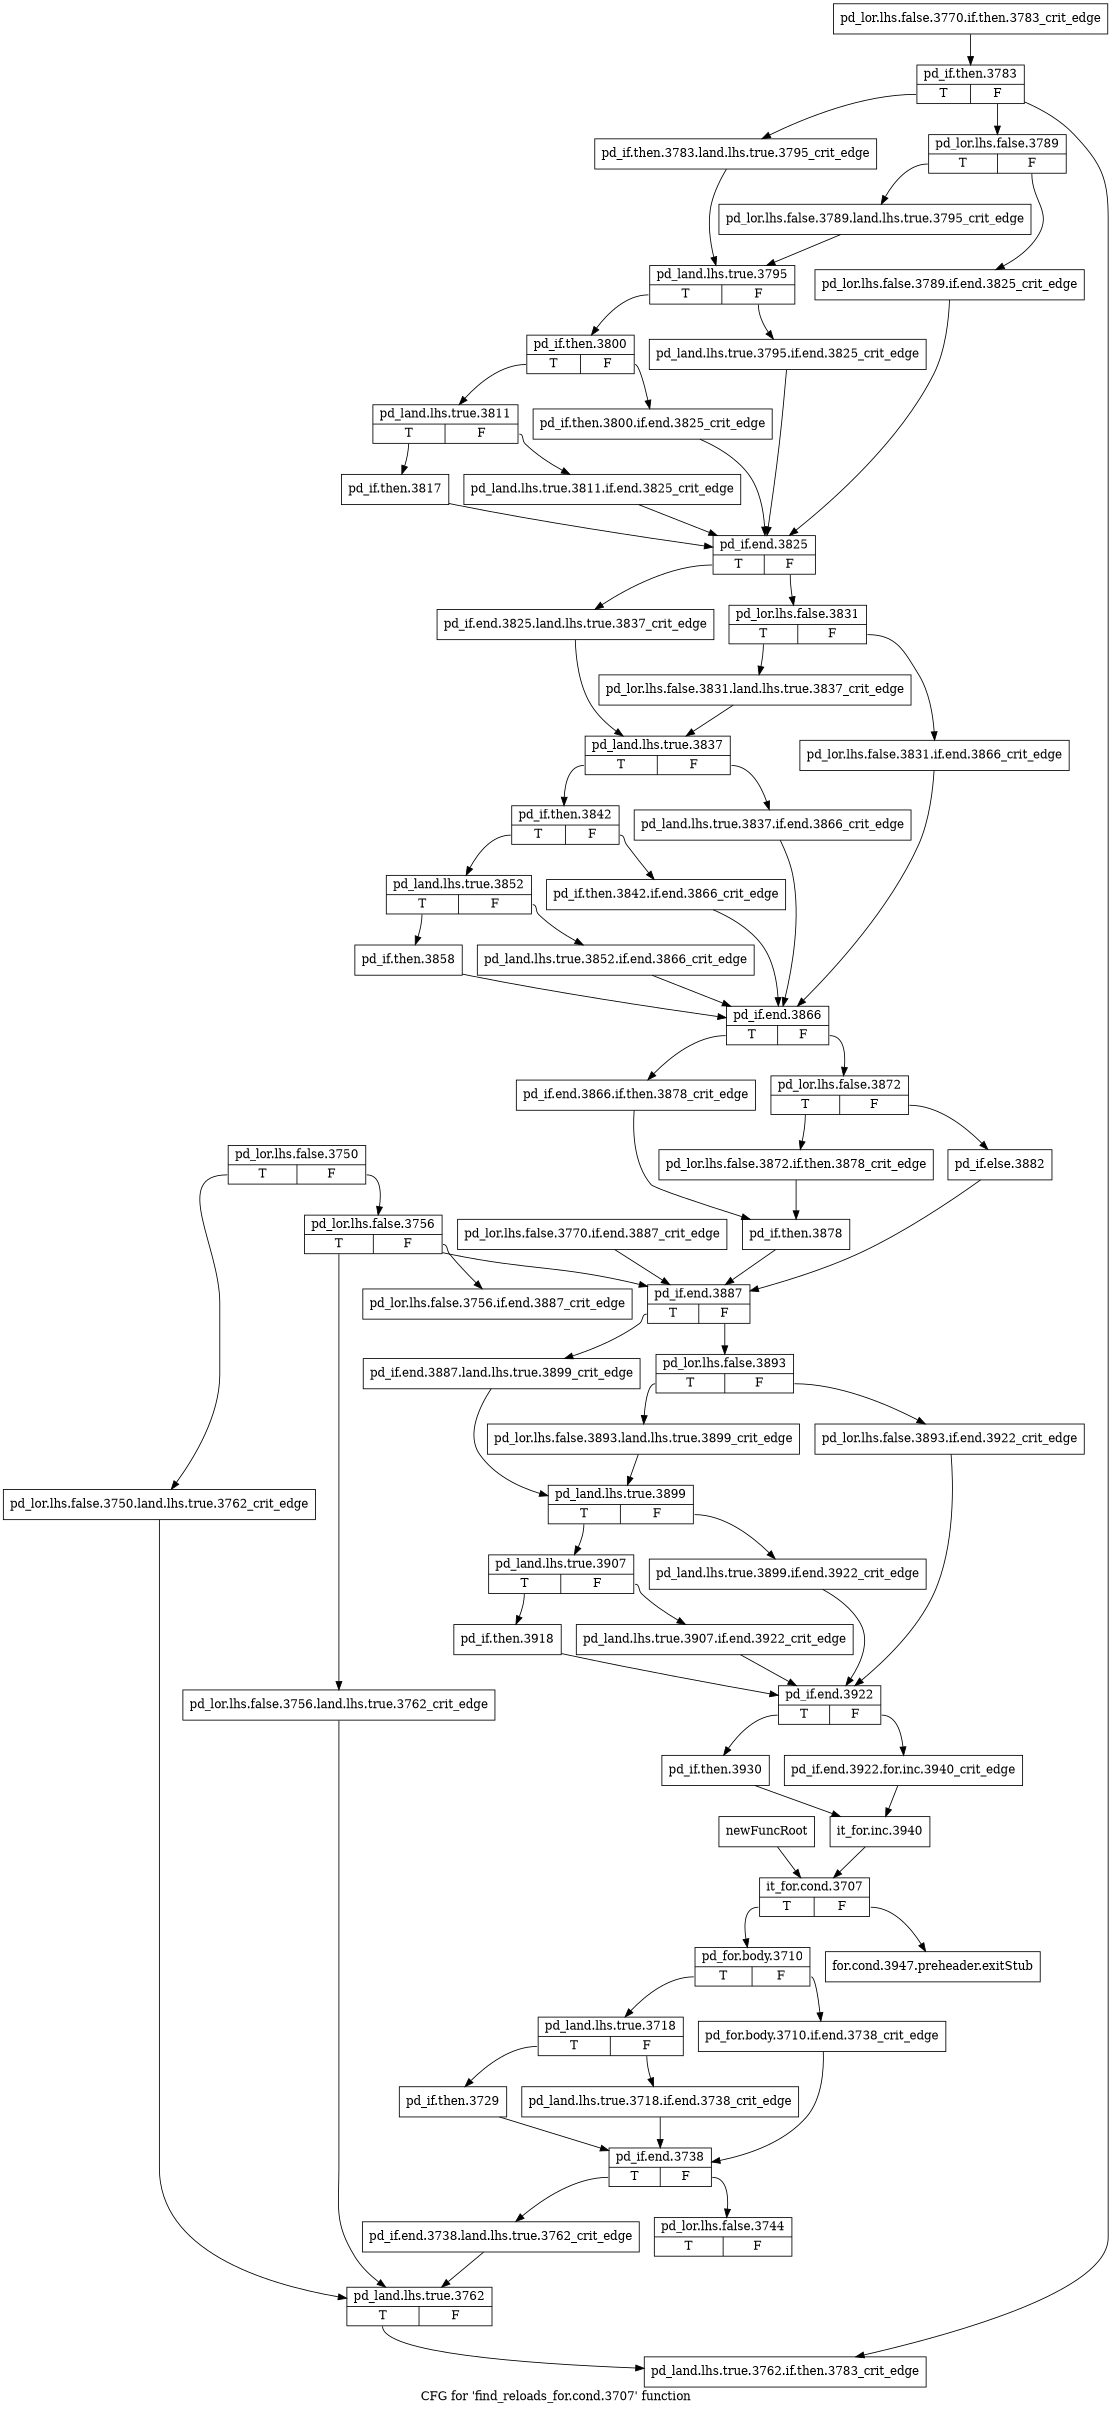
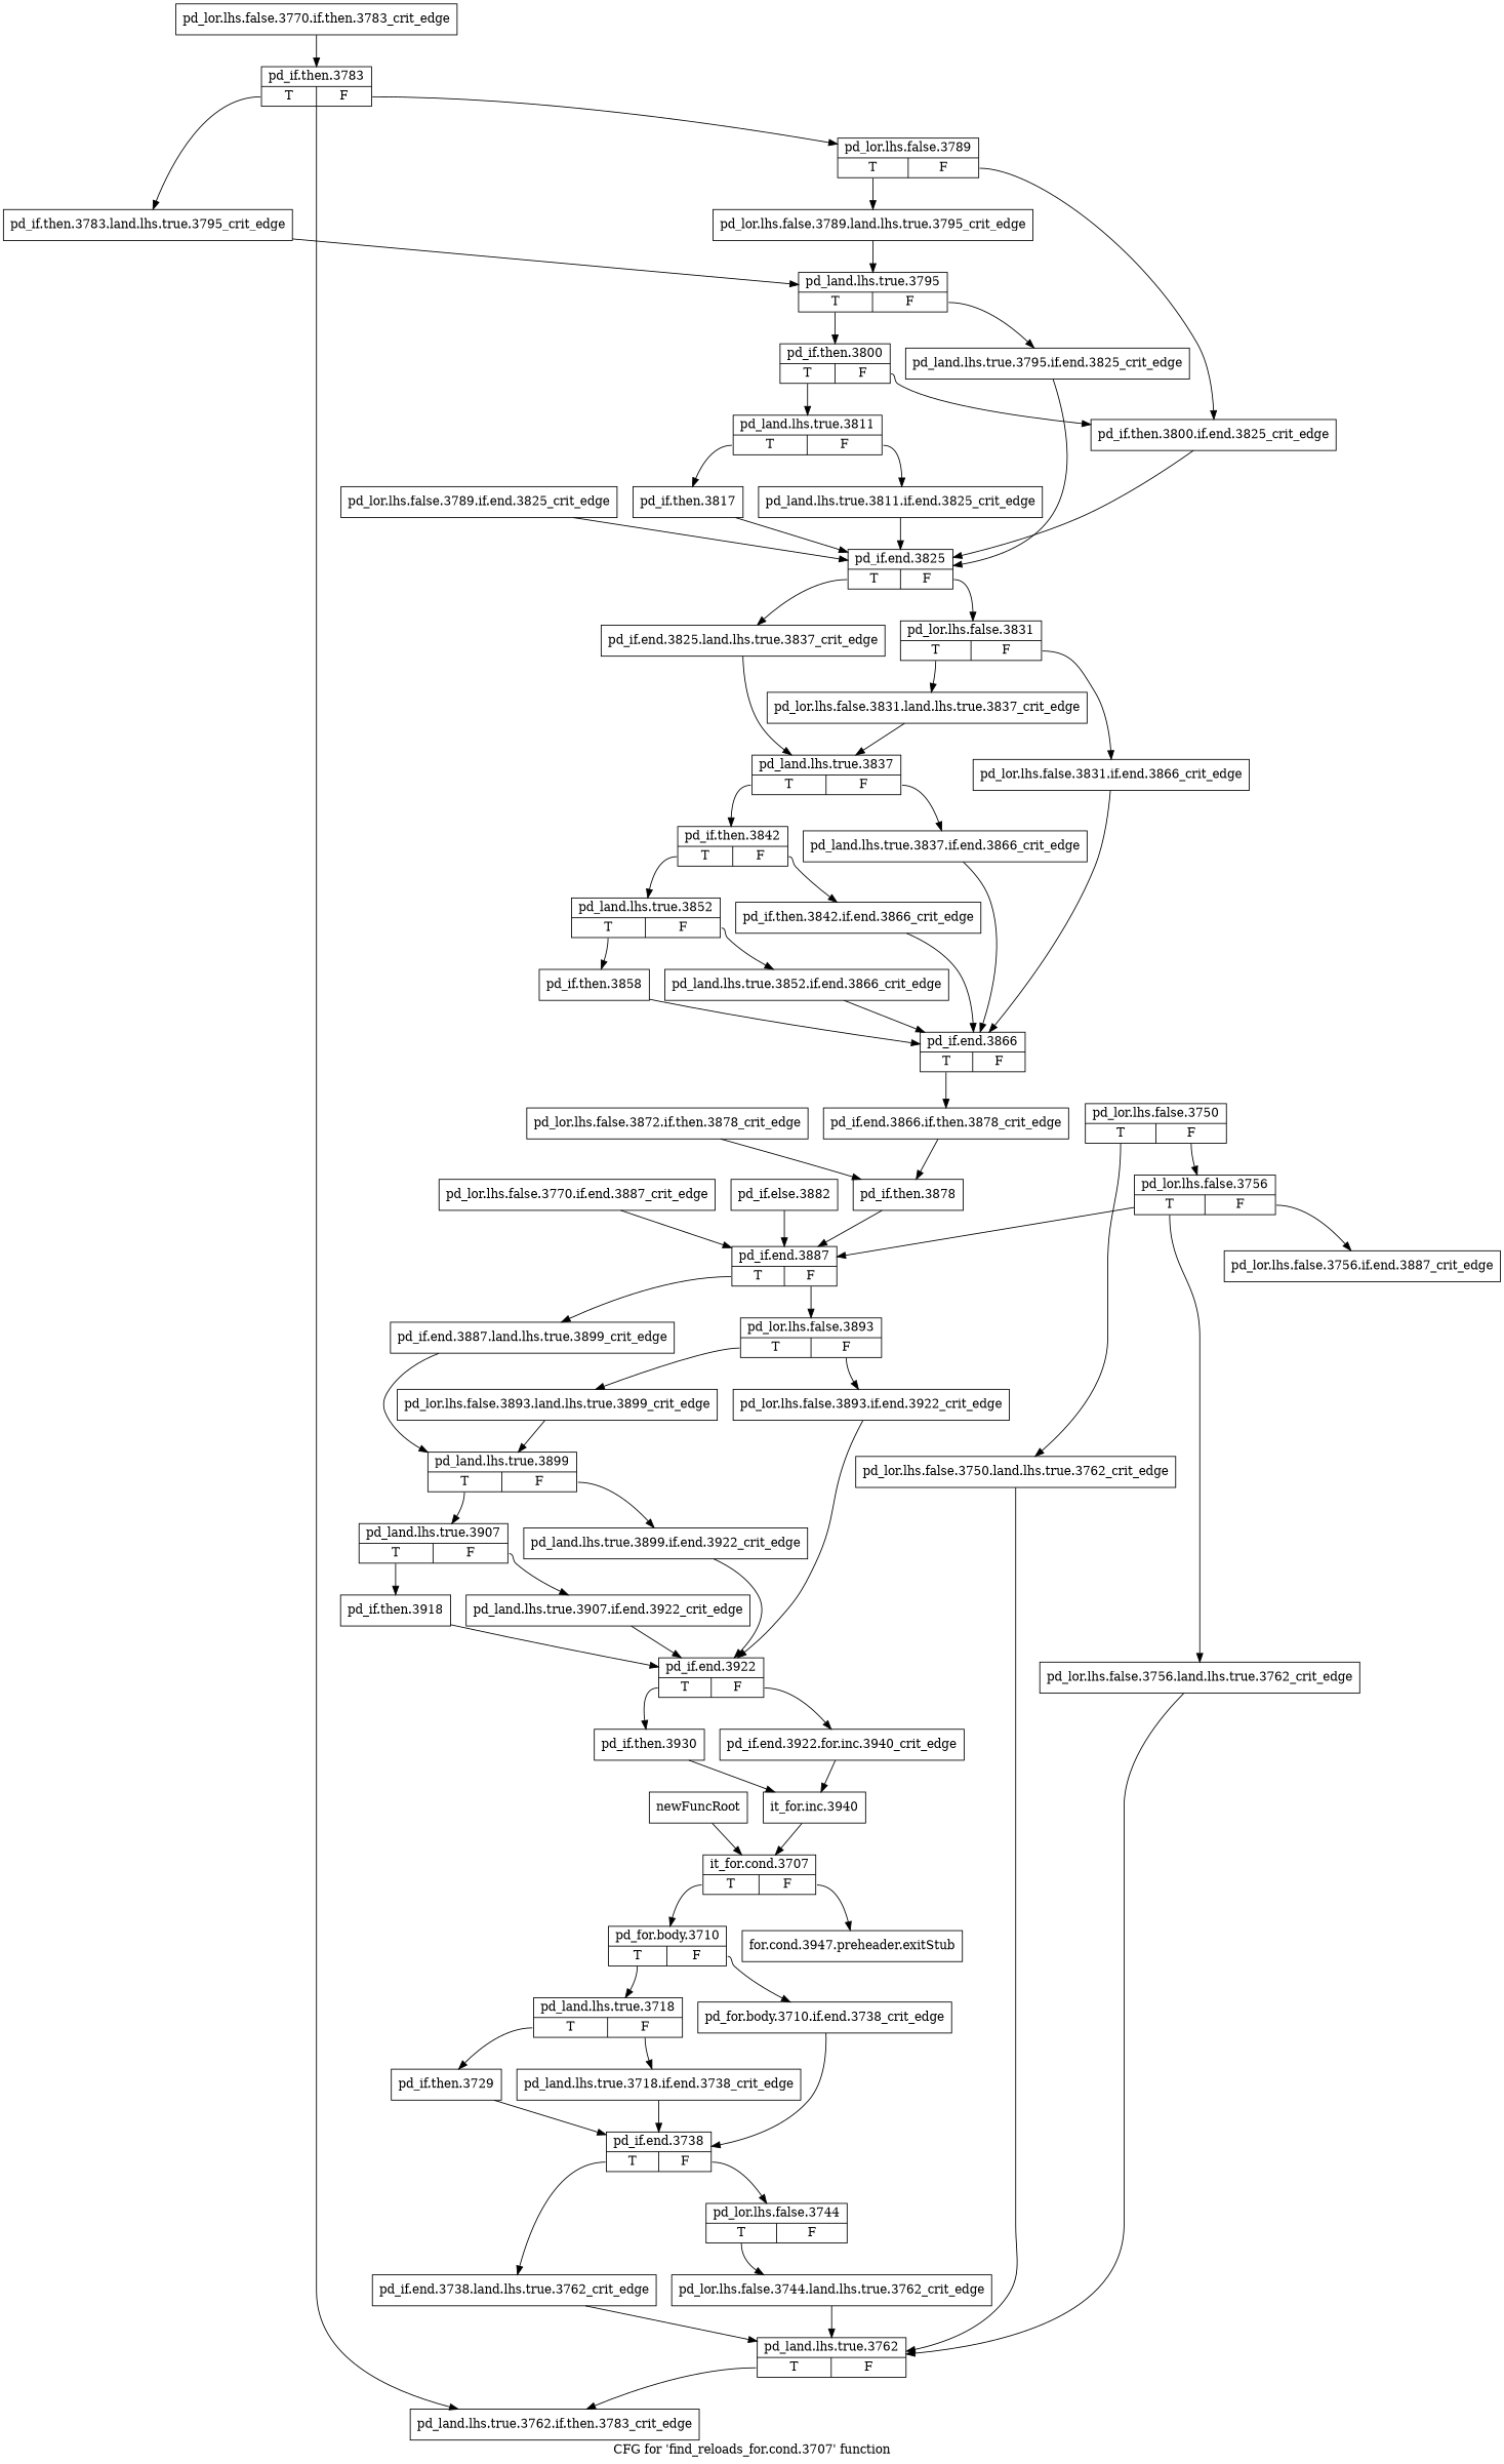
  digraph {
    label="CFG for 'find_reloads_for.cond.3707' function"
    node [shape=record]
    n1 [label="{newFuncRoot}"]
    n2 [label="{it_for.cond.3707|{<s0>T|<s1>F}}"]
    n3 [label="{for.cond.3947.preheader.exitStub}"]
    n4 [label="{pd_for.body.3710|{<s0>T|<s1>F}}"]
    n5 [label="{pd_land.lhs.true.3718|{<s0>T|<s1>F}}"]
    n6 [label="{pd_for.body.3710.if.end.3738_crit_edge}"]
    n7 [label="{pd_if.then.3729}"]
    n8 [label="{pd_land.lhs.true.3718.if.end.3738_crit_edge}"]
    n9 [label="{pd_if.end.3738|{<s0>T|<s1>F}}"]
    n10 [label="{pd_if.end.3738.land.lhs.true.3762_crit_edge}"]
    n11 [label="{pd_lor.lhs.false.3744|{<s0>T|<s1>F}}"]
    n12 [label="{pd_land.lhs.true.3762|{<s0>T|<s1>F}}"]
+   n13 [label="{pd_lor.lhs.false.3744.land.lhs.true.3762_crit_edge}"]
    n14 [label="{pd_land.lhs.true.3762.if.then.3783_crit_edge}"]
    n15 [label="{pd_lor.lhs.false.3750|{<s0>T|<s1>F}}"]
    n16 [label="{pd_lor.lhs.false.3750.land.lhs.true.3762_crit_edge}"]
    n17 [label="{pd_lor.lhs.false.3756|{<s0>T|<s1>F}}"]
    n18 [label="{pd_lor.lhs.false.3756.land.lhs.true.3762_crit_edge}"]
    n19 [label="{pd_lor.lhs.false.3756.if.end.3887_crit_edge}"]
    n20 [label="{pd_if.end.3887|{<s0>T|<s1>F}}"]
    n21 [label="{pd_if.end.3887.land.lhs.true.3899_crit_edge}"]
    n22 [label="{pd_lor.lhs.false.3893|{<s0>T|<s1>F}}"]
    n23 [label="{pd_land.lhs.true.3899|{<s0>T|<s1>F}}"]
    n24 [label="{pd_lor.lhs.false.3893.land.lhs.true.3899_crit_edge}"]
    n25 [label="{pd_lor.lhs.false.3893.if.end.3922_crit_edge}"]
    n26 [label="{pd_if.then.3783|{<s0>T|<s1>F}}"]
    n27 [label="{pd_if.then.3783.land.lhs.true.3795_crit_edge}"]
    n28 [label="{pd_lor.lhs.false.3789|{<s0>T|<s1>F}}"]
    n29 [label="{pd_lor.lhs.false.3770.if.then.3783_crit_edge}"]
    n30 [label="{pd_lor.lhs.false.3770.if.end.3887_crit_edge}"]
    n31 [label="{pd_land.lhs.true.3795|{<s0>T|<s1>F}}"]
    n32 [label="{pd_lor.lhs.false.3789.land.lhs.true.3795_crit_edge}"]
    n33 [label="{pd_lor.lhs.false.3789.if.end.3825_crit_edge}"]
    n34 [label="{pd_if.then.3800|{<s0>T|<s1>F}}"]
    n35 [label="{pd_land.lhs.true.3795.if.end.3825_crit_edge}"]
    n36 [label="{pd_if.end.3825|{<s0>T|<s1>F}}"]
    n37 [label="{pd_if.end.3825.land.lhs.true.3837_crit_edge}"]
    n38 [label="{pd_lor.lhs.false.3831|{<s0>T|<s1>F}}"]
    n39 [label="{pd_land.lhs.true.3837|{<s0>T|<s1>F}}"]
    n40 [label="{pd_lor.lhs.false.3831.land.lhs.true.3837_crit_edge}"]
    n41 [label="{pd_lor.lhs.false.3831.if.end.3866_crit_edge}"]
    n42 [label="{pd_land.lhs.true.3811|{<s0>T|<s1>F}}"]
    n43 [label="{pd_if.then.3800.if.end.3825_crit_edge}"]
    n44 [label="{pd_if.then.3817}"]
    n45 [label="{pd_land.lhs.true.3811.if.end.3825_crit_edge}"]
    n46 [label="{pd_if.then.3842|{<s0>T|<s1>F}}"]
    n47 [label="{pd_land.lhs.true.3837.if.end.3866_crit_edge}"]
    n48 [label="{pd_if.end.3866|{<s0>T|<s1>F}}"]
    n49 [label="{pd_if.end.3866.if.then.3878_crit_edge}"]
-   n50 [label="{pd_lor.lhs.false.3872|{<s0>T|<s1>F}}"]
    n51 [label="{pd_if.then.3878}"]
    n52 [label="{pd_lor.lhs.false.3872.if.then.3878_crit_edge}"]
    n53 [label="{pd_if.else.3882}"]
    n54 [label="{pd_land.lhs.true.3852|{<s0>T|<s1>F}}"]
    n55 [label="{pd_if.then.3842.if.end.3866_crit_edge}"]
    n56 [label="{pd_if.then.3858}"]
    n57 [label="{pd_land.lhs.true.3852.if.end.3866_crit_edge}"]
    n58 [label="{pd_land.lhs.true.3907|{<s0>T|<s1>F}}"]
    n59 [label="{pd_land.lhs.true.3899.if.end.3922_crit_edge}"]
    n60 [label="{pd_if.end.3922|{<s0>T|<s1>F}}"]
    n61 [label="{pd_if.then.3930}"]
    n62 [label="{pd_if.end.3922.for.inc.3940_crit_edge}"]
    n63 [label="{it_for.inc.3940}"]
    n64 [label="{pd_if.then.3918}"]
    n65 [label="{pd_land.lhs.true.3907.if.end.3922_crit_edge}"]
    n1 -> n2
    n2 -> n3 [tailport=s1]
    n2 -> n4 [tailport=s0]
    n4 -> n5 [tailport=s0]
    n4 -> n6 [tailport=s1]
    n5 -> n7 [tailport=s0]
    n5 -> n8 [tailport=s1]
    n6 -> n9
    n7 -> n9
    n8 -> n9
    n9 -> n10 [tailport=s0]
    n9 -> n11 [tailport=s1]
    n10 -> n12
+   n11 -> n13 [tailport=s0]
    n12 -> n14 [tailport=s0]
+   n13 -> n12
    n15 -> n16 [tailport=s0]
    n15 -> n17 [tailport=s1]
    n16 -> n12
    n17 -> n18 [tailport=s0]
    n17 -> n19 [tailport=s1]
    n17 -> n20
    n18 -> n12
    n20 -> n21 [tailport=s0]
    n20 -> n22 [tailport=s1]
    n21 -> n23
    n22 -> n24 [tailport=s0]
    n22 -> n25 [tailport=s1]
    n23 -> n58 [tailport=s0]
    n23 -> n59 [tailport=s1]
    n24 -> n23
    n25 -> n60
    n26 -> n14
    n26 -> n27 [tailport=s0]
    n26 -> n28 [tailport=s1]
    n27 -> n31
    n28 -> n32 [tailport=s0]
-   n28 -> n33 [tailport=s1]
+   n28 -> n43 [tailport=s1]
    n29 -> n26
    n30 -> n20
    n31 -> n34 [tailport=s0]
    n31 -> n35 [tailport=s1]
    n32 -> n31
    n33 -> n36
    n34 -> n42 [tailport=s0]
    n34 -> n43 [tailport=s1]
    n35 -> n36
    n36 -> n37 [tailport=s0]
    n36 -> n38 [tailport=s1]
    n37 -> n39
    n38 -> n40 [tailport=s0]
    n38 -> n41 [tailport=s1]
    n39 -> n46 [tailport=s0]
    n39 -> n47 [tailport=s1]
    n40 -> n39
    n41 -> n48
    n42 -> n44 [tailport=s0]
    n42 -> n45 [tailport=s1]
    n43 -> n36
    n44 -> n36
    n45 -> n36
    n46 -> n54 [tailport=s0]
    n46 -> n55 [tailport=s1]
    n47 -> n48
    n48 -> n49 [tailport=s0]
-   n48 -> n50 [tailport=s1]
    n49 -> n51
-   n50 -> n52 [tailport=s0]
-   n50 -> n53 [tailport=s1]
    n51 -> n20
    n52 -> n51
    n53 -> n20
    n54 -> n56 [tailport=s0]
    n54 -> n57 [tailport=s1]
    n55 -> n48
    n56 -> n48
    n57 -> n48
    n58 -> n64 [tailport=s0]
    n58 -> n65 [tailport=s1]
    n59 -> n60
    n60 -> n61 [tailport=s0]
    n60 -> n62 [tailport=s1]
    n61 -> n63
    n62 -> n63
    n63 -> n2
    n64 -> n60
    n65 -> n60
  }
